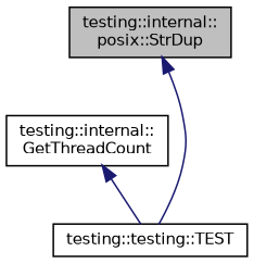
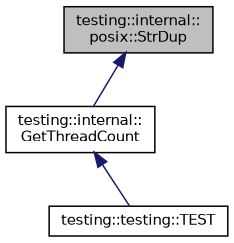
  digraph {
    rankdir=TB
    node [color=black fillcolor=white fontname=Helvetica fontsize=10 shape=record style=filled]
    edge [color=midnightblue dir=back fontname=Helvetica fontsize=10 labelfontname=Helvetica labelfontsize=10 style=solid]
    n1 [fillcolor=grey75 fontcolor=black height=0.2 label="testing::internal::\lposix::StrDup" width=0.4]
    n2 [height=0.2 label="testing::internal::\lGetThreadCount" width=0.4]
    n3 [height=0.2 label="testing::testing::TEST" width=0.4]
-   n1 -> n3
+   n1 -> n2
    n2 -> n3
  }
